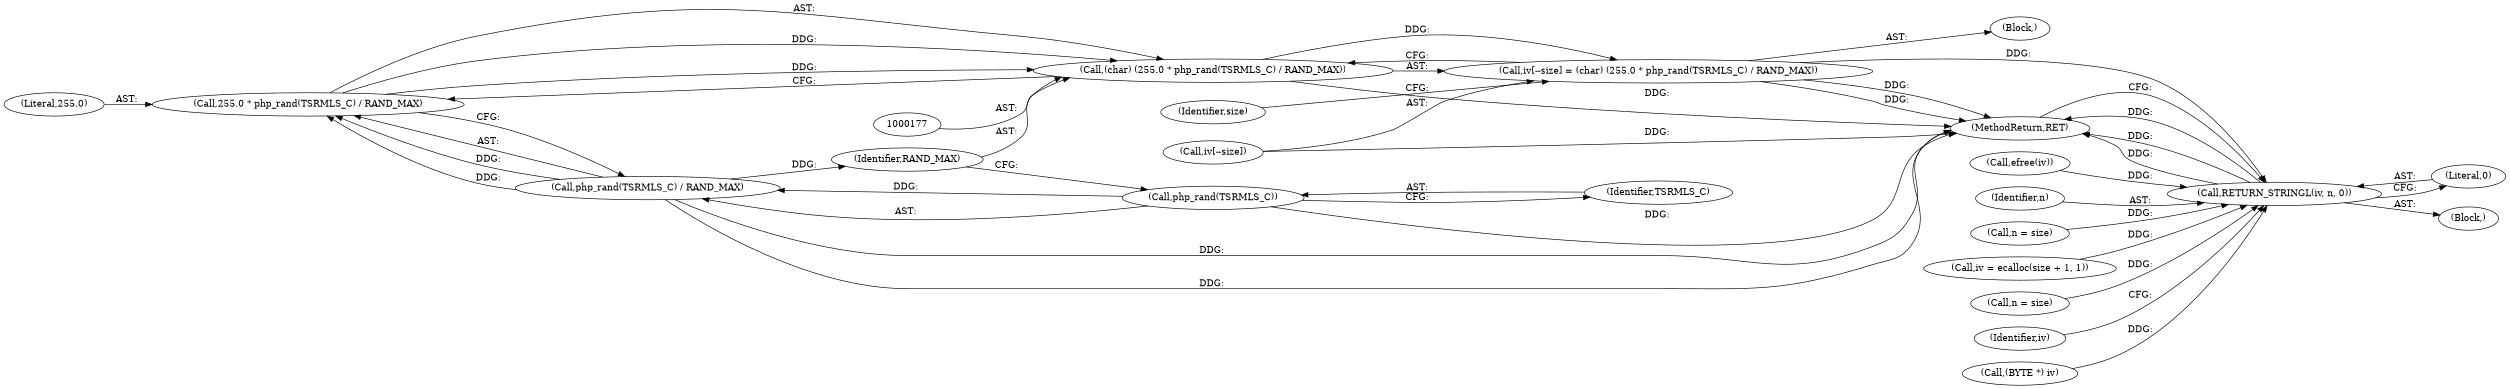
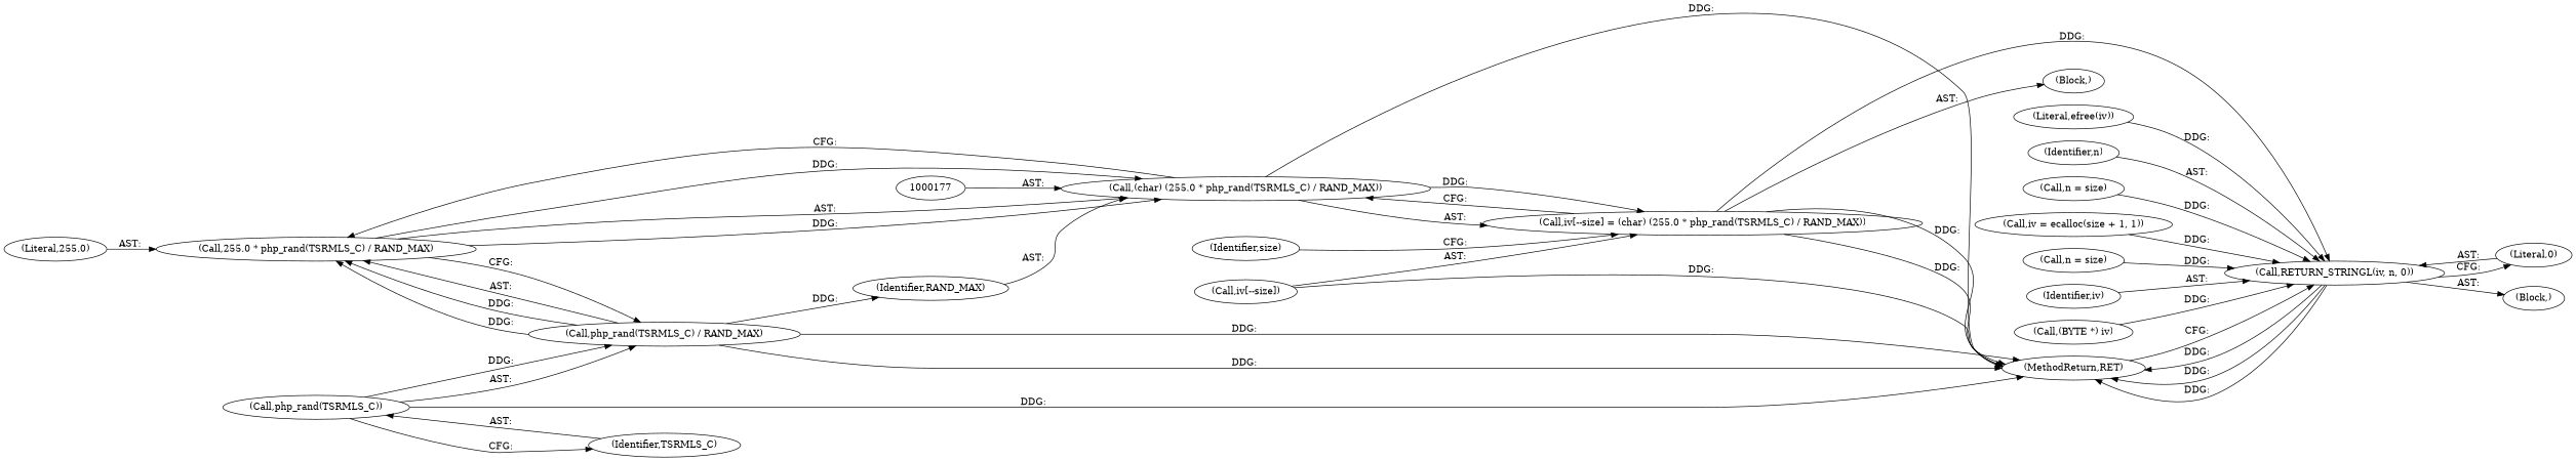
  digraph {
    rankdir=LR
    n1 [label="(Call,255.0 * php_rand(TSRMLS_C) / RAND_MAX)"]
    n2 [label="(Call,php_rand(TSRMLS_C) / RAND_MAX)"]
    n3 [label="(Call,(char) (255.0 * php_rand(TSRMLS_C) / RAND_MAX))"]
    n4 [label="(MethodReturn,RET)"]
    n5 [label="(Identifier,RAND_MAX)"]
    n6 [label="(Call,iv[--size] = (char) (255.0 * php_rand(TSRMLS_C) / RAND_MAX))"]
    n7 [label="(Call,RETURN_STRINGL(iv, n, 0))"]
    n8 [label="(Call,php_rand(TSRMLS_C))"]
    n9 [label="(Identifier,TSRMLS_C)"]
    n10 [label="(Block,)"]
    n11 [label="(Literal,0)"]
    n12 [label="(Block,)"]
-   n13 [label="(Call,efree(iv))"]
+   n13 [label="(Literal,efree(iv))"]
    n14 [label="(Identifier,n)"]
    n15 [label="(Call,n = size)"]
    n16 [label="(Identifier,size)"]
    n17 [label="(Call,iv = ecalloc(size + 1, 1))"]
    n18 [label="(Call,n = size)"]
    n19 [label="(Literal,255.0)"]
    n20 [label="(Identifier,iv)"]
    n21 [label="(Call,iv[--size])"]
    n22 [label="(Call,(BYTE *) iv)"]
    1000177
    n1 -> n2 [label="CFG: "]
    n1 -> n3 [label="AST: "]
    n1 -> n3 [label="DDG: "]
    n1 -> n3 [label="DDG: "]
    n2 -> n1 [label="AST: "]
    n2 -> n1 [label="DDG: "]
    n2 -> n1 [label="DDG: "]
    n2 -> n4 [label="DDG: "]
    n2 -> n4 [label="DDG: "]
    n2 -> n5 [label="DDG: "]
    n3 -> n1 [label="CFG: "]
    n3 -> n4 [label="DDG: "]
    n3 -> n6 [label="AST: "]
    n3 -> n6 [label="DDG: "]
    n4 -> n7 [label="CFG: "]
    n5 -> n3 [label="AST: "]
-   n5 -> n8 [label="CFG: "]
    n6 -> n3 [label="CFG: "]
    n6 -> n4 [label="DDG: "]
    n6 -> n4 [label="DDG: "]
    n6 -> n7 [label="DDG: "]
    n6 -> n10 [label="AST: "]
    n7 -> n4 [label="DDG: "]
    n7 -> n4 [label="DDG: "]
    n7 -> n4 [label="DDG: "]
    n7 -> n11 [label="CFG: "]
    n7 -> n12 [label="AST: "]
    n8 -> n2 [label="AST: "]
    n8 -> n2 [label="DDG: "]
    n8 -> n4 [label="DDG: "]
    n8 -> n9 [label="CFG: "]
    n9 -> n8 [label="AST: "]
    n11 -> n7 [label="AST: "]
    n13 -> n7 [label="DDG: "]
    n14 -> n7 [label="AST: "]
    n15 -> n7 [label="DDG: "]
    n16 -> n6 [label="CFG: "]
    n17 -> n7 [label="DDG: "]
    n18 -> n7 [label="DDG: "]
    n19 -> n1 [label="AST: "]
-   n20 -> n7 [label="CFG: "]
+   n20 -> n7 [label="AST: "]
    n21 -> n4 [label="DDG: "]
    n21 -> n6 [label="AST: "]
    n22 -> n7 [label="DDG: "]
    1000177 -> n3 [label="AST: "]
  }
